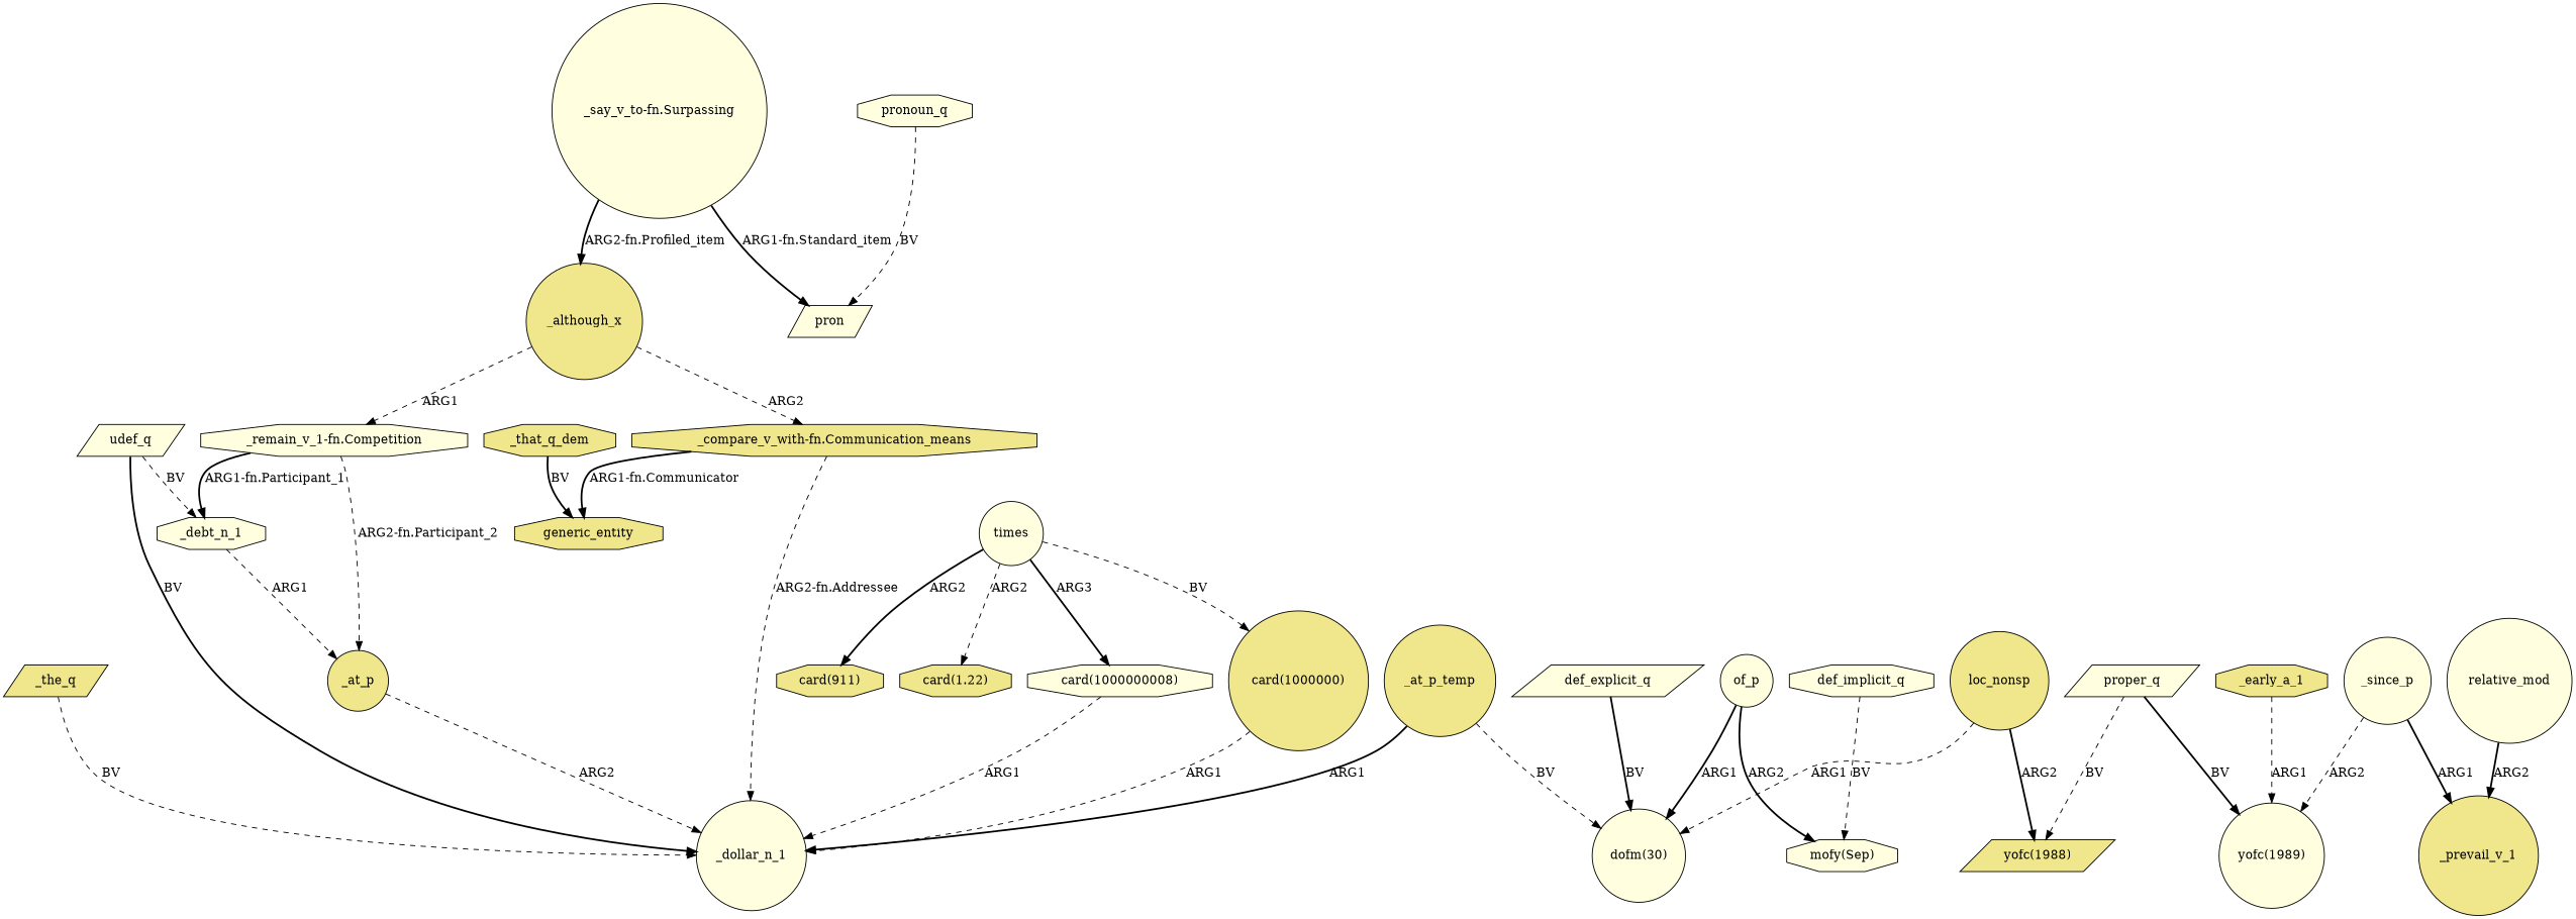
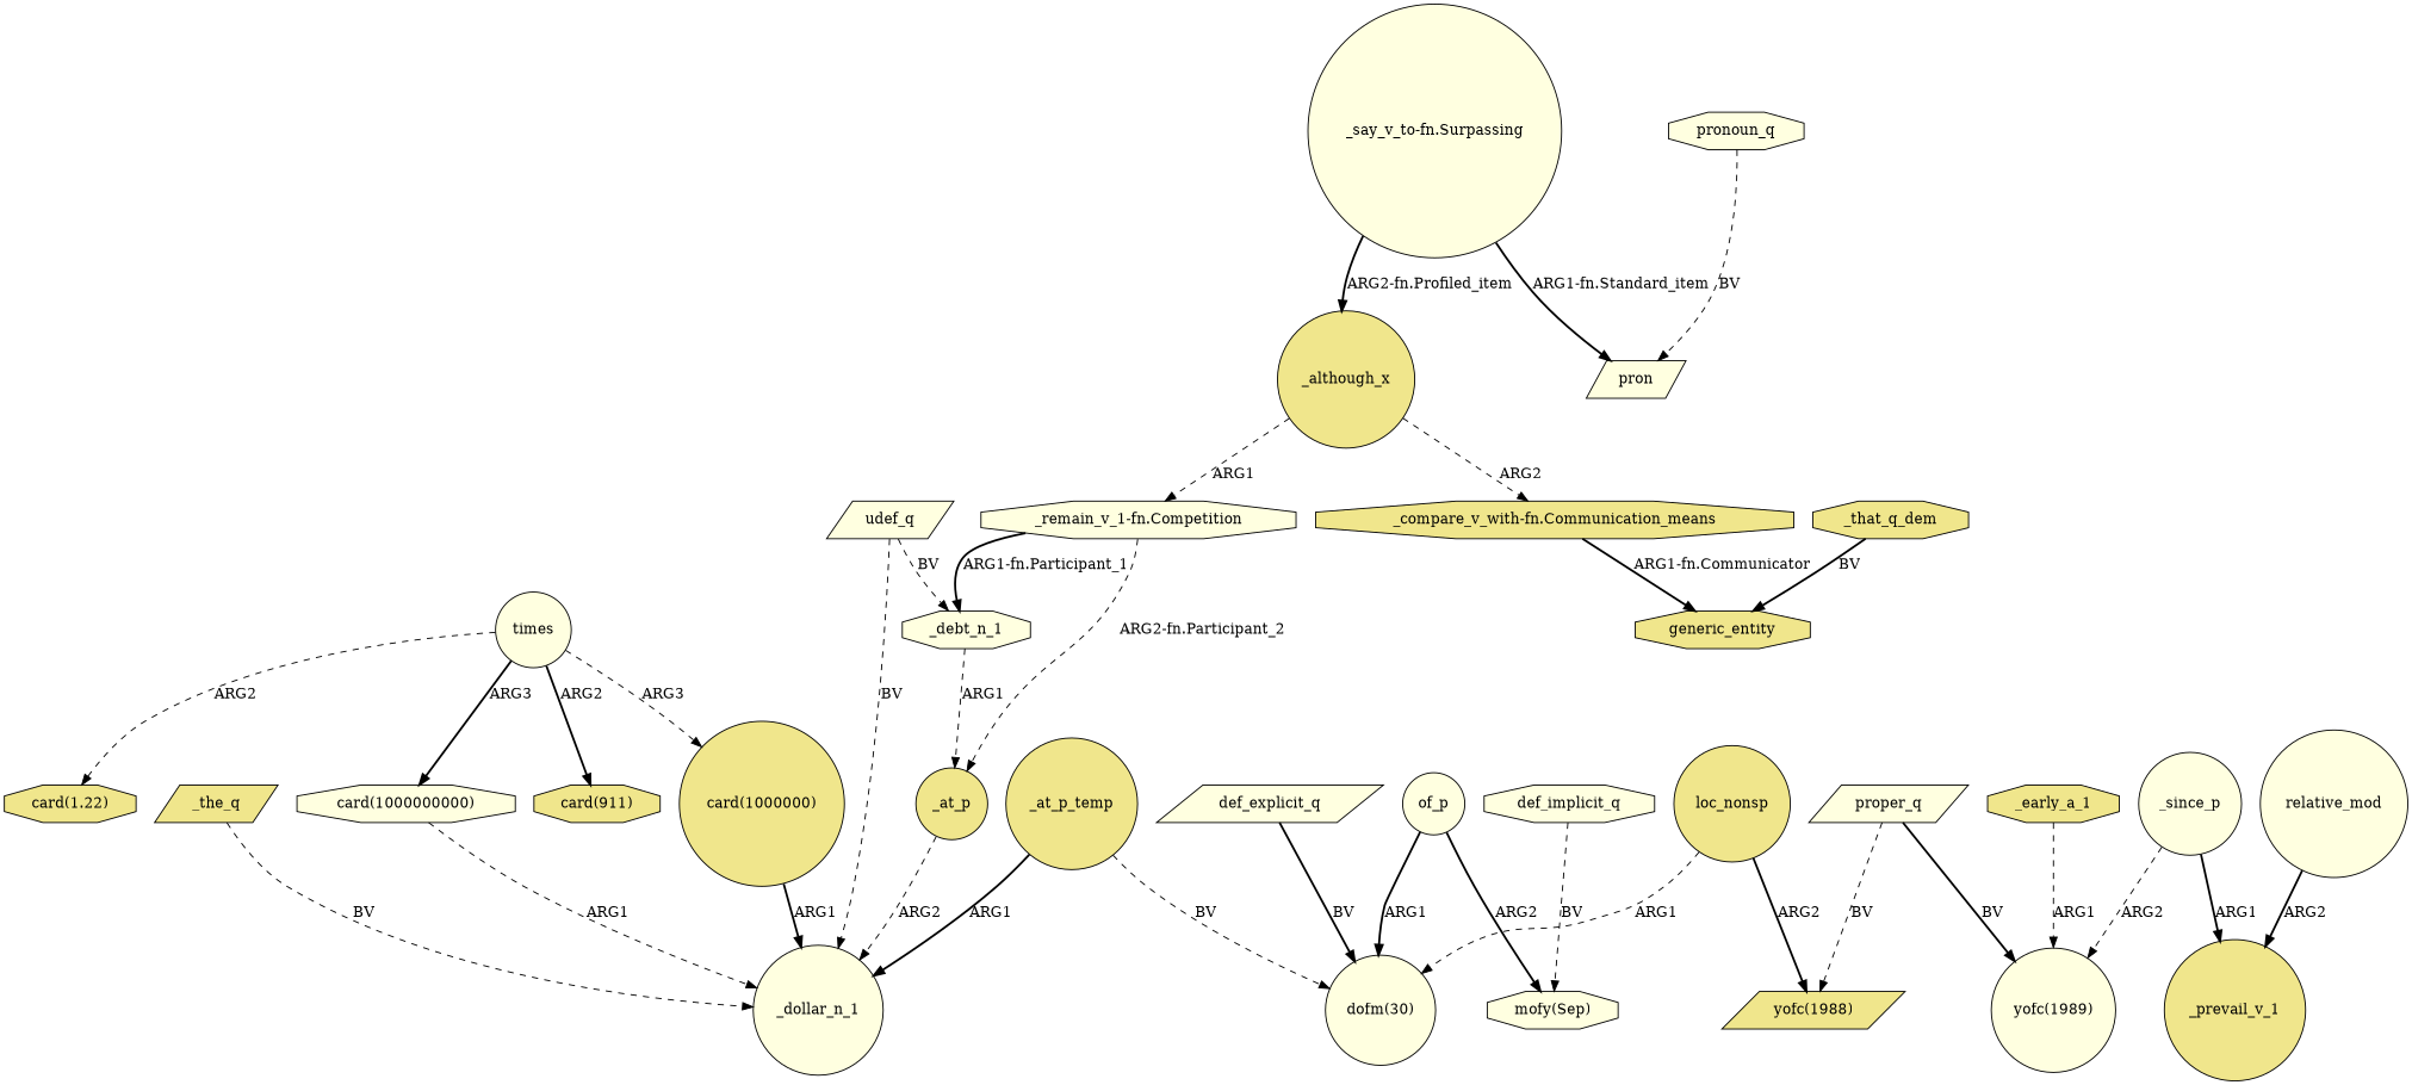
  digraph {
    node [fillcolor=lightyellow shape=circle style=filled]
    edge [style=dashed]
    loc_nonsp [fillcolor=khaki]
    "dofm(30)"
    "yofc(1988)" [fillcolor=khaki shape=parallelogram]
-   "card(1000000000)" [shape=octagon label="card(1000000008)"]
+   "card(1000000000)" [shape=octagon]
    _dollar_n_1
    _prevail_v_1 [fillcolor=khaki]
    relative_mod
    _early_a_1 [fillcolor=khaki shape=octagon]
    "yofc(1989)"
    _at_p_temp [fillcolor=khaki]
    times
    "card(1000000)" [fillcolor=khaki]
    "card(911)" [fillcolor=khaki shape=octagon]
    "card(1.22)" [fillcolor=khaki shape=octagon]
    def_implicit_q [shape=octagon]
    "mofy(Sep)" [shape=octagon]
    _the_q [fillcolor=khaki shape=parallelogram]
    def_explicit_q [shape=parallelogram]
    of_p
    _although_x [fillcolor=khaki]
    "_say_v_to-fn.Surpassing"
    pron [shape=parallelogram]
    "_remain_v_1-fn.Competition" [shape=octagon]
    "_compare_v_with-fn.Communication_means" [fillcolor=khaki shape=octagon]
    _at_p [fillcolor=khaki]
    _debt_n_1 [shape=octagon]
    generic_entity [fillcolor=khaki shape=octagon]
    _since_p
    pronoun_q [shape=octagon]
    udef_q [shape=parallelogram]
    proper_q [shape=parallelogram]
    _that_q_dem [fillcolor=khaki shape=octagon]
    loc_nonsp -> "dofm(30)" [label=ARG1]
    loc_nonsp -> "yofc(1988)" [label=ARG2 style=bold]
    "card(1000000000)" -> _dollar_n_1 [label=ARG1]
    relative_mod -> _prevail_v_1 [label=ARG2 style=bold]
    _early_a_1 -> "yofc(1989)" [label=ARG1]
    _at_p_temp -> "dofm(30)" [label=BV]
    _at_p_temp -> _dollar_n_1 [label=ARG1 style=bold]
    times -> "card(1000000000)" [label=ARG3 style=bold]
-   times -> "card(1000000)" [label=BV]
+   times -> "card(1000000)" [label=ARG3]
    times -> "card(911)" [label=ARG2 style=bold]
    times -> "card(1.22)" [label=ARG2]
-   "card(1000000)" -> _dollar_n_1 [label=ARG1]
+   "card(1000000)" -> _dollar_n_1 [label=ARG1 style=bold]
    def_implicit_q -> "mofy(Sep)" [label=BV]
    _the_q -> _dollar_n_1 [label=BV]
    def_explicit_q -> "dofm(30)" [label=BV style=bold]
    of_p -> "dofm(30)" [label=ARG1 style=bold]
    of_p -> "mofy(Sep)" [label=ARG2 style=bold]
    _although_x -> "_remain_v_1-fn.Competition" [label=ARG1]
    _although_x -> "_compare_v_with-fn.Communication_means" [label=ARG2]
    "_say_v_to-fn.Surpassing" -> _although_x [label="ARG2-fn.Profiled_item" style=bold]
    "_say_v_to-fn.Surpassing" -> pron [label="ARG1-fn.Standard_item" style=bold]
    "_remain_v_1-fn.Competition" -> _at_p [label="ARG2-fn.Participant_2"]
    "_remain_v_1-fn.Competition" -> _debt_n_1 [label="ARG1-fn.Participant_1" style=bold]
-   "_compare_v_with-fn.Communication_means" -> _dollar_n_1 [label="ARG2-fn.Addressee"]
    "_compare_v_with-fn.Communication_means" -> generic_entity [label="ARG1-fn.Communicator" style=bold]
    _at_p -> _dollar_n_1 [label=ARG2]
    _debt_n_1 -> _at_p [label=ARG1]
    _since_p -> _prevail_v_1 [label=ARG1 style=bold]
    _since_p -> "yofc(1989)" [label=ARG2]
    pronoun_q -> pron [label=BV]
-   udef_q -> _dollar_n_1 [label=BV style=bold]
+   udef_q -> _dollar_n_1 [label=BV]
    udef_q -> _debt_n_1 [label=BV]
    proper_q -> "yofc(1988)" [label=BV]
    proper_q -> "yofc(1989)" [label=BV style=bold]
    _that_q_dem -> generic_entity [label=BV style=bold]
  }
